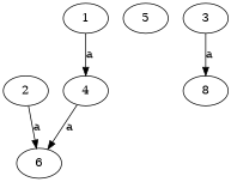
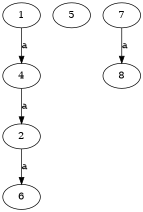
  strict digraph {
    4
    6
    n3 [label=5]
    1
    2
-   3
+   3 [label=7]
    8
-   4 -> 6 [label=a]
+   4 -> 2 [label=a]
    1 -> 4 [label=a]
    2 -> 6 [label=a]
    3 -> 8 [label=a]
  }
